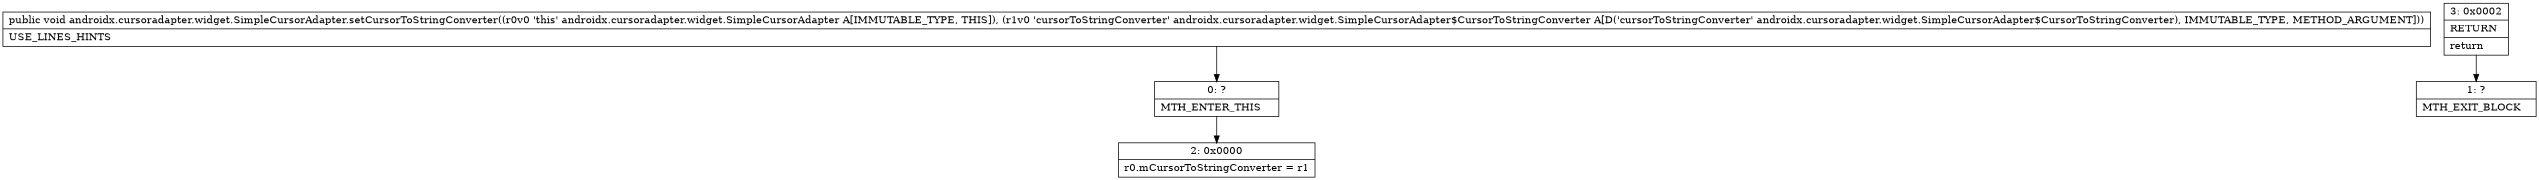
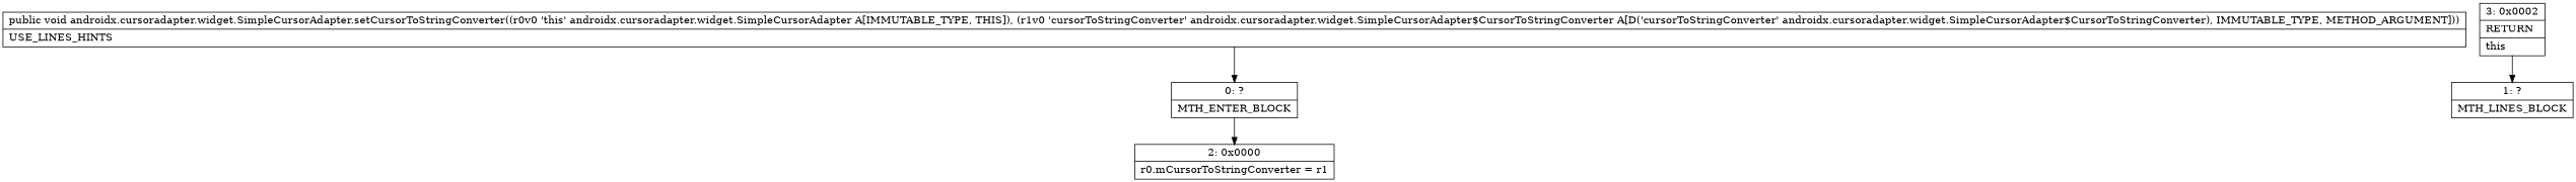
  digraph {
    node [shape=record]
-   n1 [label="{0\:\ ?|MTH_ENTER_THIS\l}"]
+   n1 [label="{0\:\ ?|MTH_ENTER_BLOCK\l}"]
    n2 [label="{2\:\ 0x0000|r0.mCursorToStringConverter = r1\l}"]
-   n3 [label="{3\:\ 0x0002|RETURN\l|return\l}"]
-   n4 [label="{1\:\ ?|MTH_EXIT_BLOCK\l}"]
+   n3 [label="{3\:\ 0x0002|RETURN\l|this\l}"]
+   n4 [label="{1\:\ ?|MTH_LINES_BLOCK\l}"]
    n5 [label="{public void androidx.cursoradapter.widget.SimpleCursorAdapter.setCursorToStringConverter((r0v0 'this' androidx.cursoradapter.widget.SimpleCursorAdapter A[IMMUTABLE_TYPE, THIS]), (r1v0 'cursorToStringConverter' androidx.cursoradapter.widget.SimpleCursorAdapter$CursorToStringConverter A[D('cursorToStringConverter' androidx.cursoradapter.widget.SimpleCursorAdapter$CursorToStringConverter), IMMUTABLE_TYPE, METHOD_ARGUMENT]))  | USE_LINES_HINTS\l}"]
    n1 -> n2
    n3 -> n4
    n5 -> n1
  }
